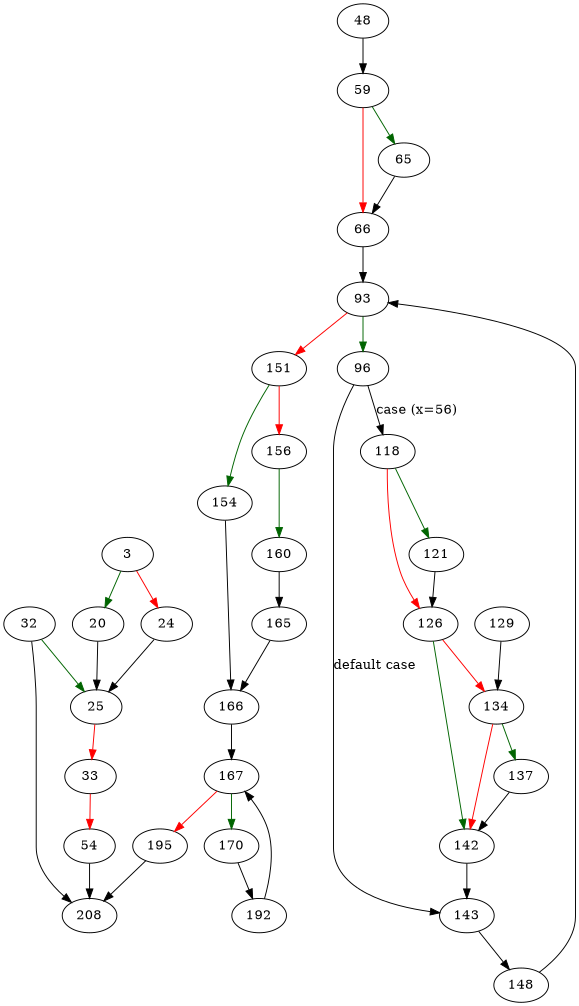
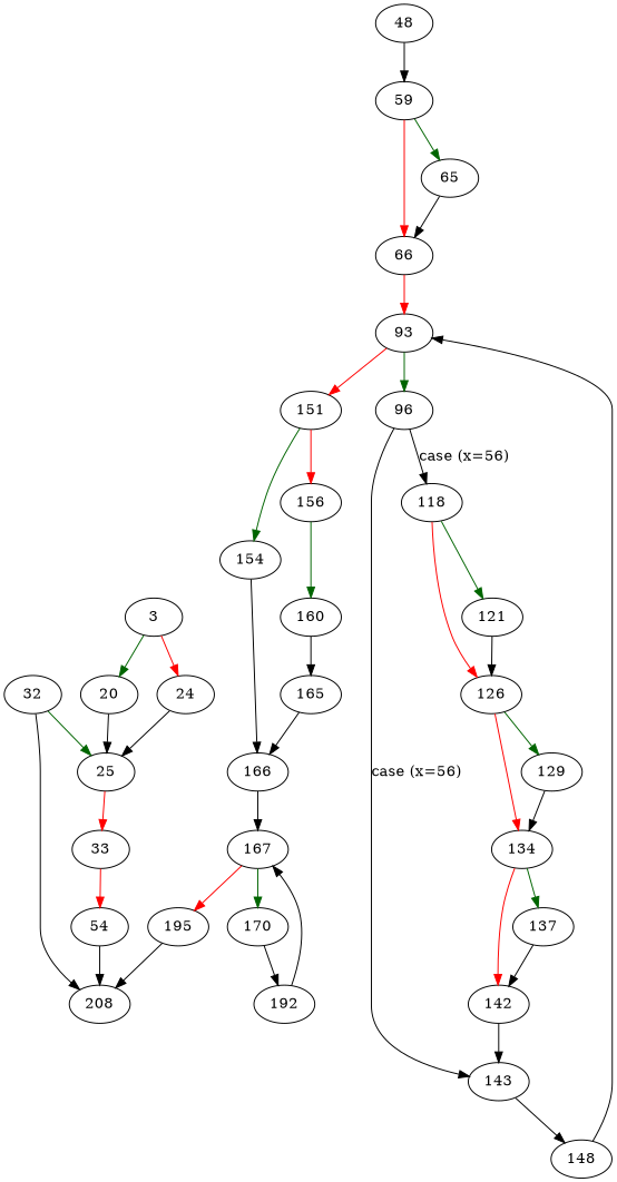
  strict digraph {
    3 [entry=true]
    20
    24
    25
    33
    32
    208
    54
    48
    59
    65
    66
    93
    96
    151
    118
    143
    154
    156
    121
    126
    148
    166
    160
    129
    134
    137
    142
    167
    165
    170
    195
    192
    3 -> 20 [color=darkgreen cond=true]
    3 -> 24 [color=red cond=false]
    20 -> 25
    24 -> 25
    25 -> 33 [color=red cond=false]
    33 -> 54 [color=red cond=false]
    32 -> 25 [color=darkgreen cond=true]
    32 -> 208
    54 -> 208
    48 -> 59
    59 -> 65 [color=darkgreen cond=true]
    59 -> 66 [color=red cond=false]
    65 -> 66
-   66 -> 93
+   66 -> 93 [color=red]
    93 -> 96 [color=darkgreen cond=true]
    93 -> 151 [color=red cond=false]
    96 -> 118 [cond="case (x=56)" label="case (x=56)"]
-   96 -> 143 [cond="default case" label="default case"]
+   96 -> 143 [cond="default case" label="case (x=56)"]
    151 -> 154 [color=darkgreen cond=true]
    151 -> 156 [color=red cond=false]
    118 -> 121 [color=darkgreen cond=true]
    118 -> 126 [color=red cond=false]
    143 -> 148
    154 -> 166
    156 -> 160 [color=darkgreen cond=true]
    121 -> 126
-   126 -> 142 [color=darkgreen cond=true]
+   126 -> 129 [color=darkgreen cond=true]
    126 -> 134 [color=red cond=false]
    148 -> 93
    166 -> 167
    160 -> 165
    129 -> 134
    134 -> 137 [color=darkgreen cond=true]
    134 -> 142 [color=red cond=false]
    137 -> 142
    142 -> 143
    167 -> 170 [color=darkgreen cond=true]
    167 -> 195 [color=red cond=false]
    165 -> 166
    170 -> 192
    195 -> 208
    192 -> 167
  }
